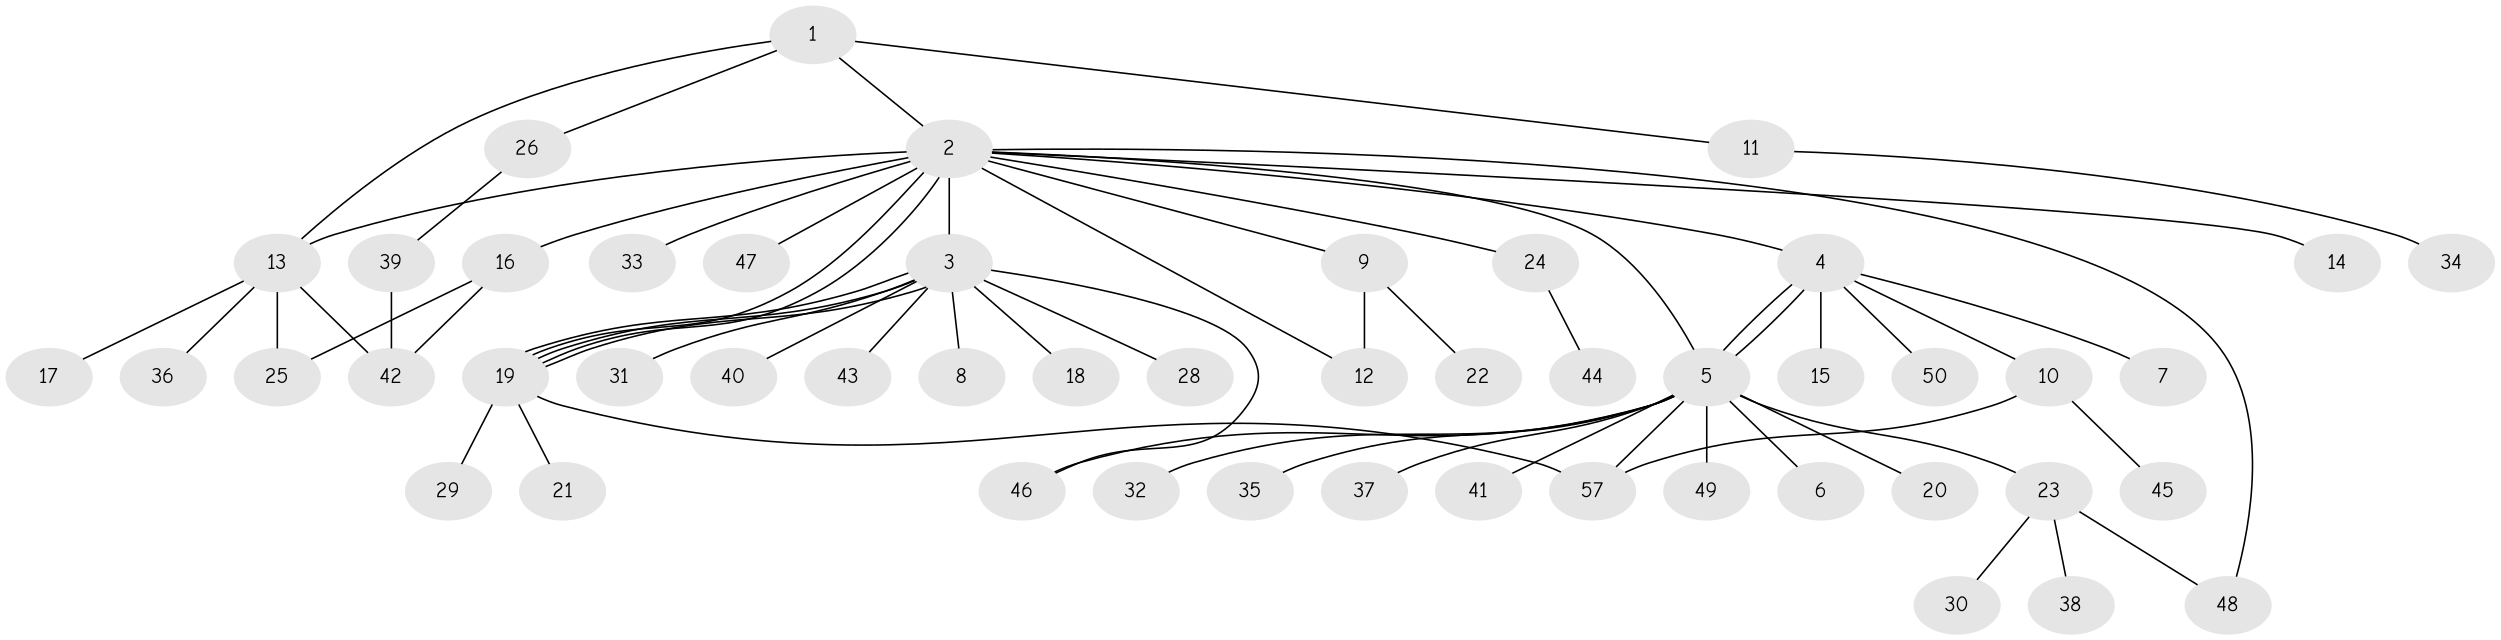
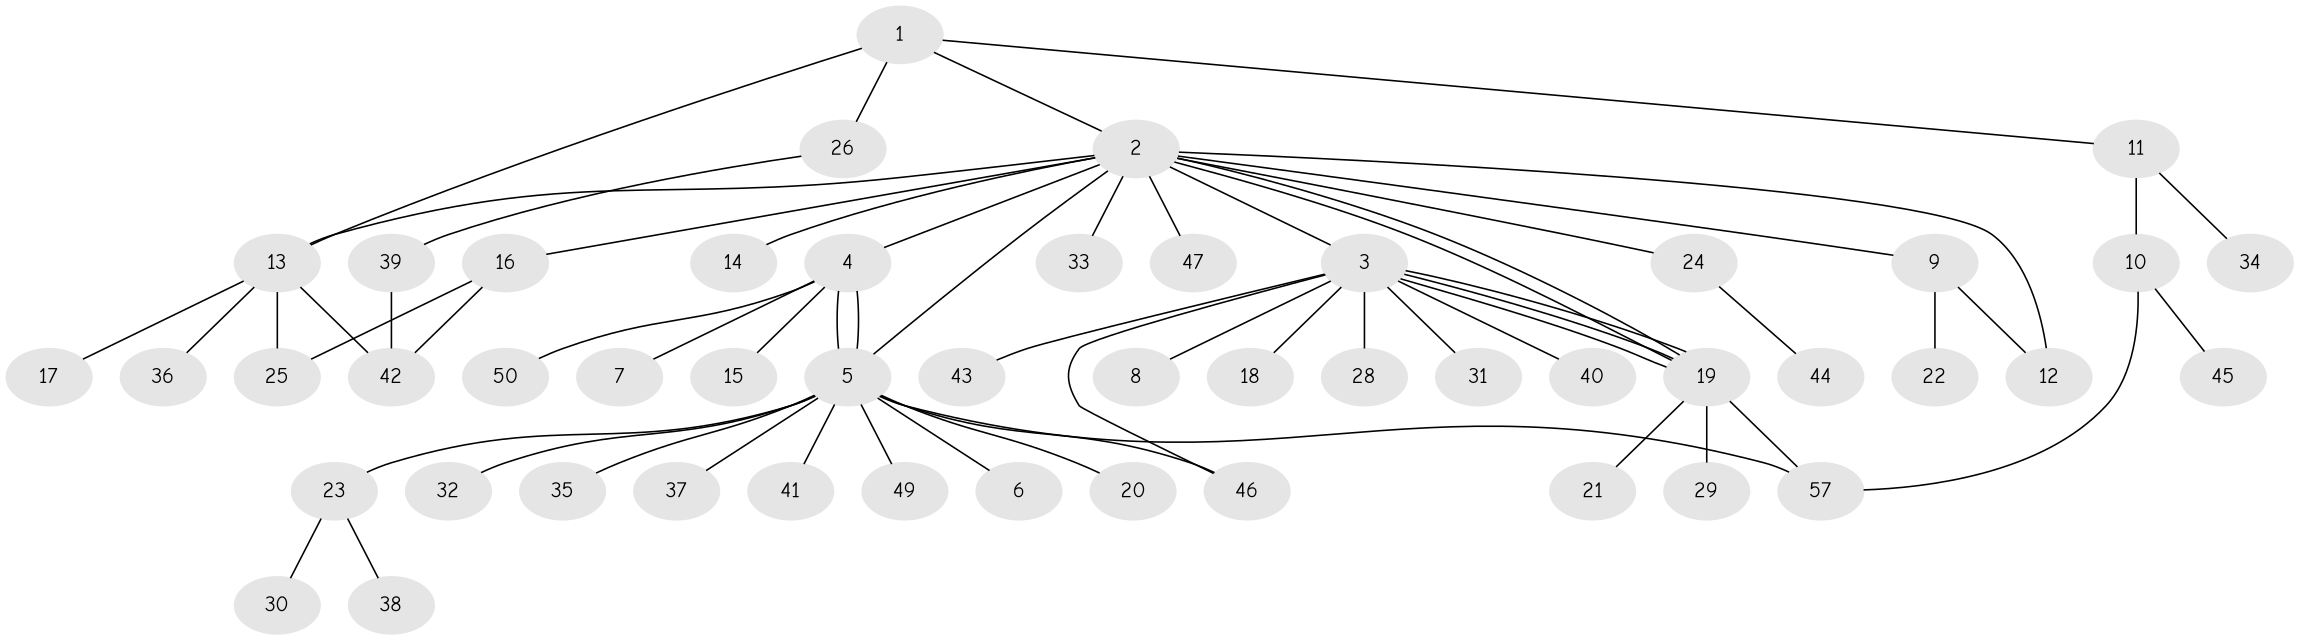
  graph {
    fontname="Comic Neue"
    node [color=gray90 fontname="Comic Neue" style=filled]
    edge [fontname="Comic Neue"]
    1
    2
    11
    13
    26
    3
    4
    5
    9
    12
    14
    16
    19
    24
    33
    47
-   48
    34
    17
    25
    36
    42
    39
    8
    18
    28
    31
    40
    43
    46
    7
    10
    15
    50
    6
    20
    23
    n38 [label=57]
    32
    35
    37
    41
    49
    22
    21
    29
    44
    45
    30
    38
    1 -- 2
    1 -- 11
    1 -- 13
    1 -- 26
    2 -- 13
    2 -- 3
    2 -- 4
    2 -- 5
    2 -- 9
    2 -- 12
    2 -- 14
    2 -- 16
    2 -- 19
    2 -- 19
    2 -- 24
    2 -- 33
    2 -- 47
-   2 -- 48
    11 -- 34
    13 -- 17
    13 -- 25
    13 -- 36
    13 -- 42
    26 -- 39
    3 -- 19
    3 -- 19
    3 -- 19
    3 -- 8
    3 -- 18
    3 -- 28
    3 -- 31
    3 -- 40
    3 -- 43
    3 -- 46
    4 -- 5
    4 -- 5
    4 -- 7
-   4 -- 10
+   11 -- 10
    4 -- 15
    4 -- 50
    5 -- 46
    5 -- 6
    5 -- 20
    5 -- 23
    5 -- n38
    5 -- 32
    5 -- 35
    5 -- 37
    5 -- 41
    5 -- 49
    9 -- 12
    9 -- 22
    16 -- 25
    16 -- 42
    19 -- n38
    19 -- 21
    19 -- 29
    24 -- 44
    39 -- 42
    10 -- n38
    10 -- 45
-   23 -- 48
    23 -- 30
    23 -- 38
  }
